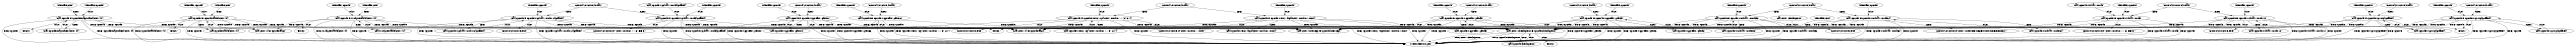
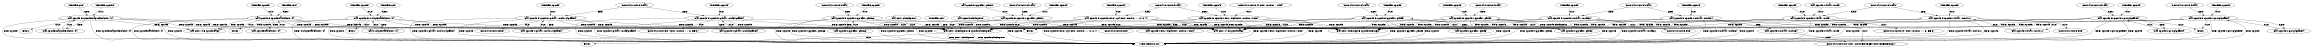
  digraph {
    n1 [label="(Call,ctxt->check_perm = opcode.check_perm)"]
-   n2 [label="(MethodReturn,pfx)"]
+   n2 [label="(MethodReturn,int)"]
    n3 [label="(Block,)"]
    n4 [label="(Call,opcode.check_perm)"]
    n5 [label="(Call,opcode = opcode.u.esc->op[(ctxt->modrm >> 3) & 7])"]
    n6 [label="(Call,ctxt->intercept = opcode.intercept)"]
    n7 [label="(Call,ctxt->d |= opcode.flags)"]
    n8 [label="(ControlStructure,else)"]
-   n9 [label="(Call,opcode.u.esc->op[(ctxt->modrm >> 3) & 7])"]
    n10 [label="(Call,opcode = opcode.u.group[goffset])"]
    n11 [label="(Call,opcode.u.group[goffset])"]
    n12 [label="(Block,)"]
    n13 [label="(Call,opcode = opcode.u.esc->high[ctxt->modrm - 0xc0])"]
    n14 [label="(Call,opcode.u.esc->high[ctxt->modrm - 0xc0])"]
    n15 [label="(ControlStructure,if (ctxt->modrm > 0xbf))"]
    n16 [label="(Call,opcode = twobyte_table[ctxt->b])"]
    n17 [label="(Block,)"]
    n18 [label="(Call,ctxt->d = opcode.flags)"]
    n19 [label="(Call,twobyte_table[ctxt->b])"]
    n20 [label="(Call,opcode = opcode.u.gdual->mod012[goffset])"]
    n21 [label="(Call,opcode.u.gdual->mod012[goffset])"]
    n22 [label="(ControlStructure,else)"]
    n23 [label="(Call,opcode = opcode_map_0f_38[ctxt->b])"]
    n24 [label="(Block,)"]
    n25 [label="(Call,opcode_map_0f_38[ctxt->b])"]
    n26 [label="(Call,opcode = opcode.u.gprefix->pfx_f2)"]
    n27 [label="(Block,)"]
    n28 [label="(Call,opcode.u.gprefix->pfx_f2)"]
    n29 [label="(Call,opcode = opcode.u.gprefix->pfx_no)"]
    n30 [label="(Call,opcode.u.gprefix->pfx_no)"]
    n31 [label="(Call,opcode = opcode.u.gprefix->pfx_66)"]
+   n32 [label="(Call,opcode.u.gprefix->pfx_66)"]
    n33 [label="(Call,opcode = opcode.u.gprefix->pfx_f3)"]
    n34 [label="(Call,opcode.u.gprefix->pfx_f3)"]
    n35 [label="(Call,opcode = opcode.u.gdual->mod3[goffset])"]
    n36 [label="(Call,opcode.u.gdual->mod3[goffset])"]
    n37 [label="(ControlStructure,if ((ctxt->modrm >> 6) == 3))"]
    n38 [label="(Call,opcode = opcode.u.mdual->mode64)"]
    n39 [label="(ControlStructure,if (ctxt->mode == X86EMUL_MODE_PROT64))"]
    n40 [label="(Call,opcode.u.mdual->mode64)"]
    n41 [label="(Call,opcode = opcode.u.mdual->mode32)"]
    n42 [label="(ControlStructure,else)"]
-   n43 [label="(Call,opcode.u.mdual->mode32)"]
    n44 [label="(Call,opcode = opcode.u.idual->mod3)"]
    n45 [label="(ControlStructure,if ((ctxt->modrm >> 6) == 3))"]
    n46 [label="(Call,opcode.u.idual->mod3)"]
    n47 [label="(Call,opcode = opcode.u.group[goffset])"]
    n48 [label="(Call,opcode.u.group[goffset])"]
    n49 [label="(Call,opcode = opcode_table[ctxt->b])"]
    n50 [label="(Block,)"]
    n51 [label="(Call,opcode_table[ctxt->b])"]
    n52 [label="(Call,opcode = opcode.u.idual->mod012)"]
    n53 [label="(Call,opcode.u.idual->mod012)"]
    n54 [label="(ControlStructure,else)"]
    n55 [label="(Identifier,ctxt)"]
    n56 [label="(Identifier,opcode)"]
    n57 [label="(Identifier,opcode)"]
    n58 [label="(Identifier,opcode)"]
    n59 [label="(Identifier,ctxt)"]
    n60 [label="(Identifier,opcode)"]
    n61 [label="(ControlStructure,break;)"]
    n62 [label="(ControlStructure,break;)"]
    n63 [label="(Call,ctxt->check_perm)"]
    n64 [label="(Identifier,opcode)"]
    n65 [label="(ControlStructure,break;)"]
    n66 [label="(Identifier,ctxt)"]
    n67 [label="(ControlStructure,break;)"]
    n68 [label="(Identifier,opcode)"]
    n69 [label="(Identifier,opcode)"]
    n70 [label="(ControlStructure,break;)"]
    n71 [label="(Identifier,opcode)"]
    n72 [label="(Identifier,opcode)"]
    n73 [label="(Identifier,opcode)"]
    n74 [label="(ControlStructure,break;)"]
    n75 [label="(ControlStructure,break;)"]
    n76 [label="(Identifier,opcode)"]
    n77 [label="(Identifier,ctxt)"]
    n78 [label="(ControlStructure,break;)"]
    n79 [label="(Identifier,opcode)"]
    n80 [label="(ControlStructure,break;)"]
    n81 [label="(ControlStructure,break;)"]
    n82 [label="(Identifier,opcode)"]
    n83 [label="(Identifier,opcode)"]
    n84 [label="(Identifier,opcode)"]
    n85 [label="(Identifier,opcode)"]
    n86 [label="(Identifier,opcode)"]
    n1 -> n2 [label="DDG: ctxt->check_perm"]
    n1 -> n2 [label="DDG: opcode.check_perm"]
    n1 -> n3 [label="AST: "]
-   n1 -> n4 [label="CFG: "]
    n4 -> n1 [label="AST: "]
-   n5 -> n1 [label="AST: "]
+   n5 -> n1 [label="DDG: opcode"]
    n5 -> n2 [label="DDG: opcode"]
    n5 -> n2 [label="DDG: opcode.u.esc->op[(ctxt->modrm >> 3) & 7]"]
    n5 -> n6 [label="DDG: opcode"]
    n5 -> n7 [label="DDG: opcode"]
    n5 -> n8 [label="AST: "]
-   n5 -> n9 [label="CFG: "]
-   n9 -> n5 [label="AST: "]
    n10 -> n1 [label="DDG: opcode"]
    n10 -> n2 [label="DDG: opcode.u.group[goffset]"]
    n10 -> n2 [label="DDG: opcode"]
    n10 -> n6 [label="DDG: opcode"]
    n10 -> n7 [label="DDG: opcode"]
    n10 -> n11 [label="CFG: "]
    n10 -> n12 [label="AST: "]
    n11 -> n10 [label="AST: "]
    n13 -> n1 [label="DDG: opcode"]
    n13 -> n2 [label="DDG: opcode.u.esc->high[ctxt->modrm - 0xc0]"]
    n13 -> n2 [label="DDG: opcode"]
    n13 -> n6 [label="DDG: opcode"]
    n13 -> n7 [label="DDG: opcode"]
    n13 -> n14 [label="CFG: "]
-   n13 -> n15 [label="AST: "]
+   n15 -> n13 [label="AST: "]
    n16 -> n1 [label="DDG: opcode"]
    n16 -> n2 [label="DDG: twobyte_table[ctxt->b]"]
    n16 -> n2 [label="DDG: opcode"]
    n16 -> n6 [label="DDG: opcode"]
    n16 -> n7 [label="DDG: opcode"]
    n16 -> n17 [label="AST: "]
    n16 -> n18 [label="DDG: opcode"]
    n16 -> n19 [label="CFG: "]
    n19 -> n16 [label="AST: "]
    n20 -> n1 [label="DDG: opcode"]
    n20 -> n2 [label="DDG: opcode.u.gdual->mod012[goffset]"]
    n20 -> n2 [label="DDG: opcode"]
    n20 -> n6 [label="DDG: opcode"]
    n20 -> n7 [label="DDG: opcode"]
    n20 -> n21 [label="CFG: "]
    n20 -> n22 [label="AST: "]
    n21 -> n20 [label="AST: "]
    n23 -> n1 [label="DDG: opcode"]
    n23 -> n2 [label="DDG: opcode_map_0f_38[ctxt->b]"]
    n23 -> n2 [label="DDG: opcode"]
+   n23 -> n6 [label="DDG: opcode"]
    n23 -> n7 [label="DDG: opcode"]
    n23 -> n18 [label="DDG: opcode"]
    n23 -> n24 [label="AST: "]
    n23 -> n25 [label="CFG: "]
    n25 -> n23 [label="AST: "]
-   n26 -> n1 [label="DDG: opcode"]
    n26 -> n2 [label="DDG: opcode"]
    n26 -> n2 [label="DDG: opcode.u.gprefix->pfx_f2"]
    n26 -> n6 [label="DDG: opcode"]
    n26 -> n7 [label="DDG: opcode"]
    n26 -> n27 [label="AST: "]
-   n26 -> n28 [label="CFG: "]
+   n26 -> n28 [label="DDG: opcode.check_perm"]
    n28 -> n26 [label="AST: "]
    n29 -> n1 [label="DDG: opcode"]
    n29 -> n2 [label="DDG: opcode.u.gprefix->pfx_no"]
    n29 -> n2 [label="DDG: opcode"]
    n29 -> n6 [label="DDG: opcode"]
    n29 -> n7 [label="DDG: opcode"]
    n29 -> n27 [label="AST: "]
-   n29 -> n30 [label="CFG: "]
    n30 -> n29 [label="AST: "]
    n31 -> n1 [label="DDG: opcode"]
    n31 -> n2 [label="DDG: opcode.u.gprefix->pfx_66"]
    n31 -> n2 [label="DDG: opcode"]
    n31 -> n7 [label="DDG: opcode"]
    n31 -> n27 [label="AST: "]
+   n31 -> n32 [label="CFG: "]
+   n32 -> n31 [label="AST: "]
    n33 -> n1 [label="DDG: opcode"]
    n33 -> n2 [label="DDG: opcode.u.gprefix->pfx_f3"]
    n33 -> n2 [label="DDG: opcode"]
    n33 -> n6 [label="DDG: opcode"]
+   n33 -> n7 [label="DDG: opcode"]
    n33 -> n27 [label="AST: "]
    n33 -> n34 [label="CFG: "]
    n34 -> n33 [label="AST: "]
    n35 -> n1 [label="DDG: opcode"]
    n35 -> n2 [label="DDG: opcode"]
    n35 -> n2 [label="DDG: opcode.u.gdual->mod3[goffset]"]
    n35 -> n6 [label="DDG: opcode"]
    n35 -> n7 [label="DDG: opcode"]
+   n35 -> n36 [label="CFG: "]
    n35 -> n37 [label="AST: "]
    n36 -> n35 [label="AST: "]
    n38 -> n1 [label="DDG: opcode"]
    n38 -> n2 [label="DDG: opcode.u.mdual->mode64"]
    n38 -> n2 [label="DDG: opcode"]
    n38 -> n6 [label="DDG: opcode"]
    n38 -> n7 [label="DDG: opcode"]
-   n38 -> n39 [label="CFG: "]
+   n38 -> n39 [label="AST: "]
    n38 -> n40 [label="CFG: "]
-   n40 -> n38 [label="AST: "]
+   n40 -> n39 [label="AST: "]
    n41 -> n1 [label="DDG: opcode"]
    n41 -> n2 [label="DDG: opcode"]
    n41 -> n2 [label="DDG: opcode.u.mdual->mode32"]
    n41 -> n6 [label="DDG: opcode"]
    n41 -> n7 [label="DDG: opcode"]
    n41 -> n42 [label="AST: "]
-   n41 -> n43 [label="CFG: "]
-   n43 -> n41 [label="AST: "]
    n44 -> n1 [label="DDG: opcode"]
    n44 -> n2 [label="DDG: opcode.u.idual->mod3"]
    n44 -> n2 [label="DDG: opcode"]
+   n44 -> n6 [label="DDG: opcode"]
    n44 -> n7 [label="DDG: opcode"]
    n44 -> n45 [label="AST: "]
    n46 -> n44 [label="AST: "]
    n47 -> n1 [label="DDG: opcode"]
    n47 -> n2 [label="DDG: opcode.u.group[goffset]"]
    n47 -> n2 [label="DDG: opcode"]
    n47 -> n6 [label="DDG: opcode"]
    n47 -> n7 [label="DDG: opcode"]
    n47 -> n12 [label="AST: "]
    n47 -> n48 [label="CFG: "]
    n48 -> n47 [label="AST: "]
    n49 -> n1 [label="DDG: opcode"]
    n49 -> n2 [label="DDG: opcode_table[ctxt->b]"]
    n49 -> n2 [label="DDG: opcode"]
    n49 -> n6 [label="DDG: opcode"]
    n49 -> n7 [label="DDG: opcode"]
    n49 -> n18 [label="DDG: opcode"]
    n49 -> n50 [label="AST: "]
    n49 -> n51 [label="CFG: "]
    n51 -> n49 [label="AST: "]
    n52 -> n1 [label="DDG: opcode"]
    n52 -> n2 [label="DDG: opcode.u.idual->mod012"]
    n52 -> n2 [label="DDG: opcode"]
    n52 -> n6 [label="DDG: opcode"]
    n52 -> n7 [label="DDG: opcode"]
-   n52 -> n53 [label="CFG: "]
+   n52 -> n53 [label="AST: "]
    n52 -> n54 [label="AST: "]
    n53 -> n52 [label="AST: "]
    n55 -> n16 [label="CFG: "]
    n56 -> n33 [label="AST: "]
    n57 -> n23 [label="AST: "]
    n58 -> n10 [label="AST: "]
    n59 -> n49 [label="CFG: "]
    n60 -> n44 [label="AST: "]
    n61 -> n26 [label="CFG: "]
    n62 -> n31 [label="CFG: "]
    n63 -> n1 [label="AST: "]
    n64 -> n16 [label="AST: "]
    n65 -> n29 [label="CFG: "]
    n66 -> n1 [label="CFG: "]
    n67 -> n33 [label="CFG: "]
    n68 -> n49 [label="AST: "]
    n69 -> n47 [label="AST: "]
    n70 -> n38 [label="CFG: "]
    n70 -> n41 [label="CFG: "]
    n71 -> n35 [label="AST: "]
    n72 -> n41 [label="AST: "]
    n73 -> n52 [label="AST: "]
    n74 -> n47 [label="CFG: "]
    n75 -> n44 [label="CFG: "]
    n75 -> n52 [label="CFG: "]
    n76 -> n20 [label="AST: "]
    n77 -> n23 [label="CFG: "]
    n78 -> n5 [label="CFG: "]
    n78 -> n13 [label="CFG: "]
    n79 -> n13 [label="AST: "]
    n80 -> n20 [label="CFG: "]
    n80 -> n35 [label="CFG: "]
    n81 -> n10 [label="CFG: "]
    n82 -> n5 [label="AST: "]
    n83 -> n29 [label="AST: "]
    n84 -> n26 [label="AST: "]
    n85 -> n38 [label="AST: "]
    n86 -> n31 [label="AST: "]
  }
